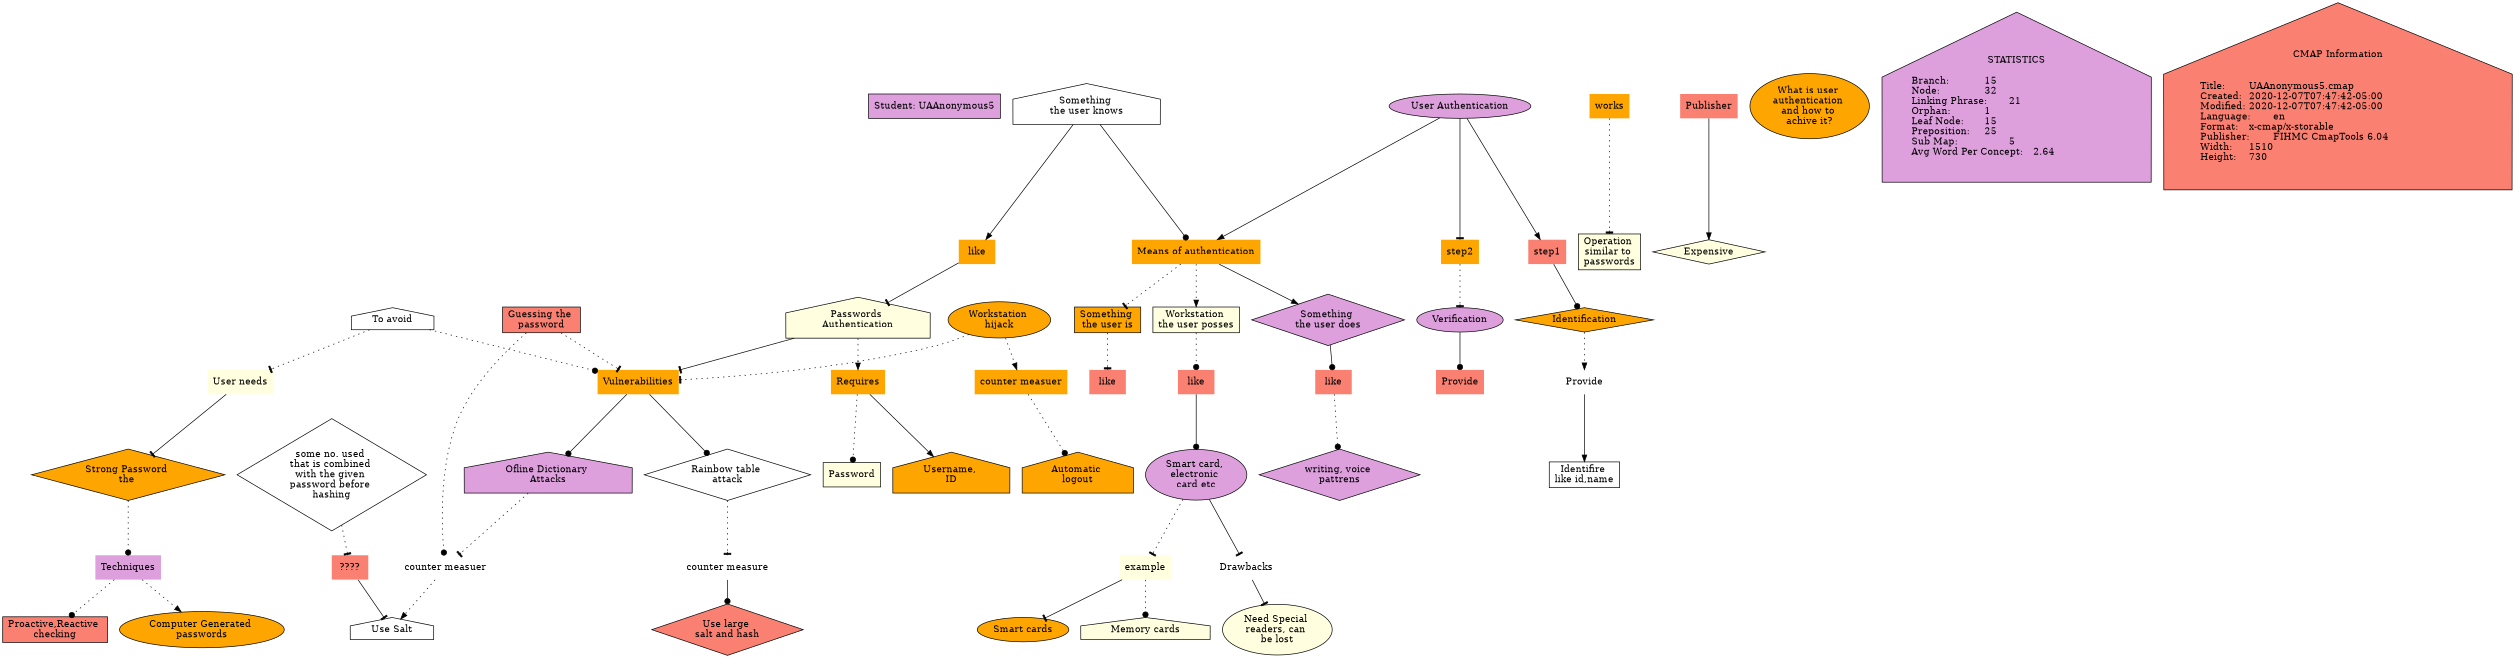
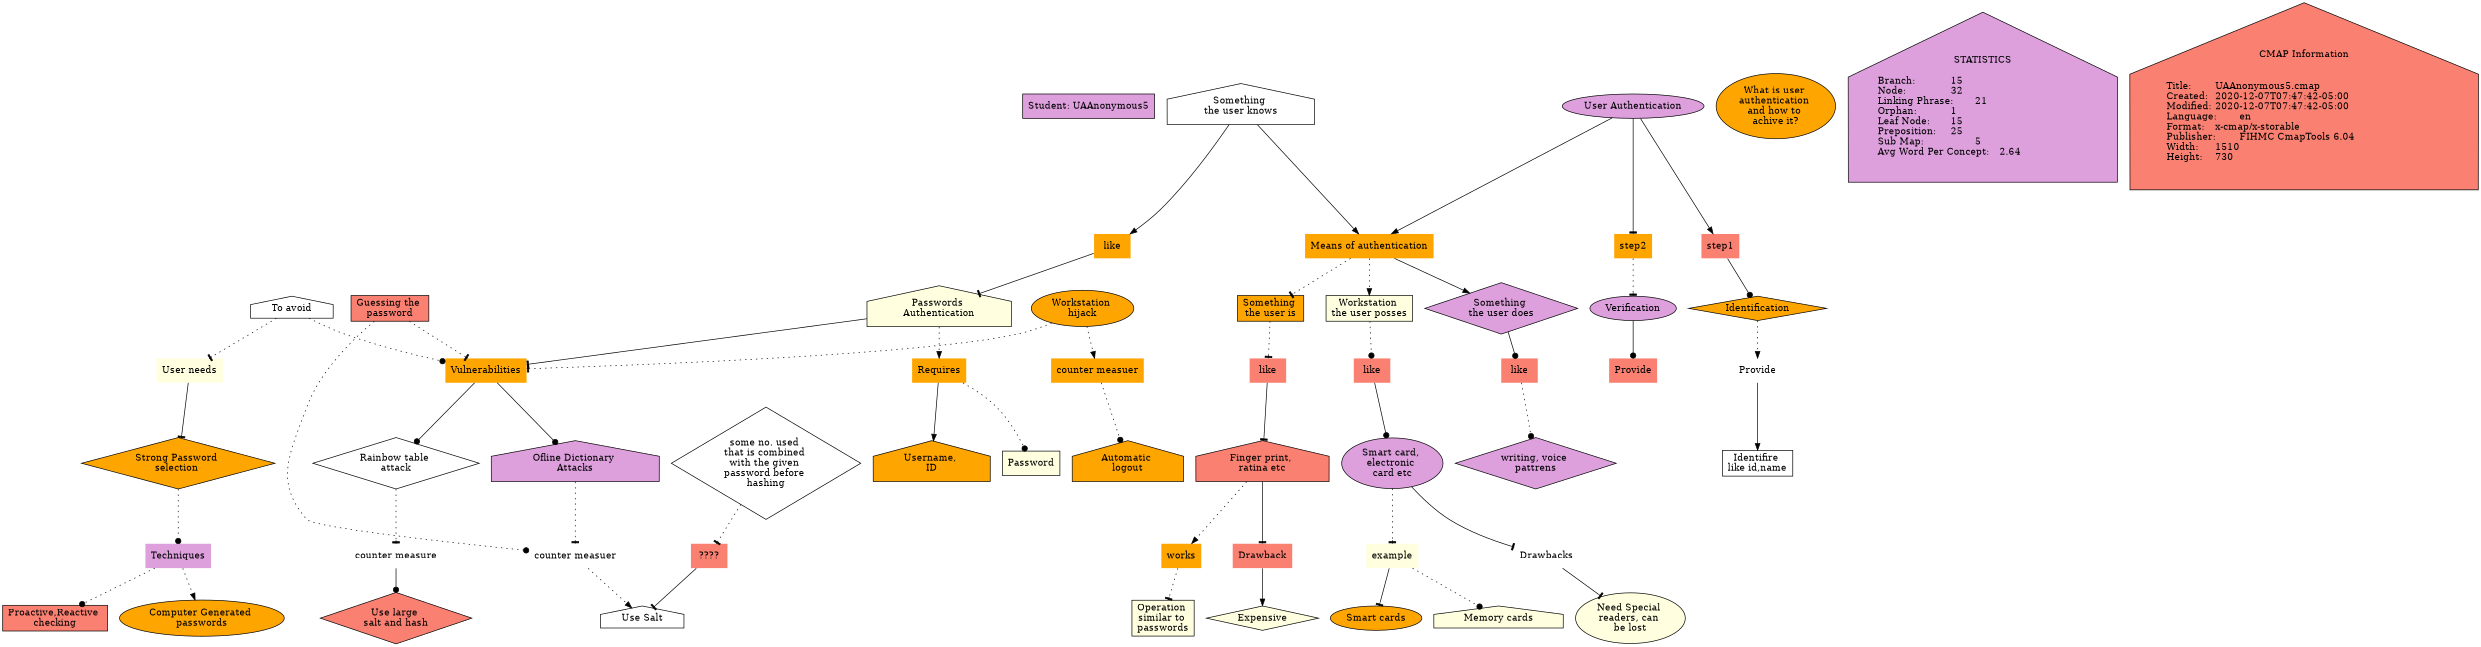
  digraph {
    node [fillcolor=orange shape=none style=filled]
    edge [arrowhead=tee constraint=true style=dotted]
    n1 [fillcolor=plum label="Student: UAAnonymous5" shape=box]
    n2 [fillcolor=plum label=Techniques]
    n3 [label="Computer Generated \npasswords" shape=ellipse]
    n4 [fillcolor=salmon label="Proactive,Reactive \nchecking" shape=box]
    n5 [fillcolor=plum label="Smart card, \nelectronic \ncard etc" shape=ellipse]
    n6 [fillcolor=lightyellow label=example]
    n7 [fillcolor=white label=Drawbacks]
    n8 [fillcolor=lightyellow label="Memory cards\n" shape=house]
    n9 [label="Smart cards\n" shape=ellipse]
    n10 [fillcolor=lightyellow label="Need Special \nreaders, can \nbe lost" shape=ellipse]
    n11 [label=Identification shape=diamond]
    n12 [fillcolor=white label=Provide]
    n13 [fillcolor=white label="Identifire \nlike id,name\n" shape=box]
    n14 [fillcolor=lightyellow label="User needs\n"]
-   n15 [label="Strong Password \nthe \n" shape=diamond]
+   n15 [label="Strong Password \nselection \n" shape=diamond]
+   n16 [fillcolor=salmon label="Finger print, \nratina etc\n" shape=house]
    n17 [label=works]
-   n18 [fillcolor=salmon label=Publisher]
+   n18 [fillcolor=salmon label=Drawback]
    n19 [fillcolor=lightyellow label="Operation \nsimilar to \npasswords" shape=box]
    n20 [fillcolor=lightyellow label=Expensive shape=diamond]
    n21 [label=step2]
    n22 [fillcolor=plum label=Verification shape=ellipse]
    n23 [fillcolor=salmon label=Provide]
    n24 [fillcolor=white label="To avoid" shape=house]
    n25 [label=Vulnerabilities]
    n26 [fillcolor=white label="Rainbow table \nattack" shape=diamond]
    n27 [fillcolor=plum label="Ofline Dictionary \nAttacks" shape=house]
    n28 [fillcolor=white label="counter measure\n"]
    n29 [fillcolor=white label="counter measuer\n"]
    n30 [label="Something \nthe user is\n" shape=box]
    n31 [fillcolor=salmon label=like]
    n32 [label="Means of authentication\n"]
    n33 [fillcolor=lightyellow label="Workstation \nthe user posses\n" shape=box]
    n34 [fillcolor=plum label="Something \nthe user does\n" shape=diamond]
    n35 [fillcolor=salmon label=like]
    n36 [fillcolor=salmon label=like]
    n37 [fillcolor=white label="Something \nthe user knows\n" shape=house]
    n38 [label=like]
    n39 [fillcolor=lightyellow label="Passwords \nAuthentication" shape=house]
    n40 [fillcolor=salmon label="Use large \nsalt and hash\n" shape=diamond]
    n41 [fillcolor=salmon label="????"]
    n42 [fillcolor=white label="Use Salt" shape=house]
    n43 [label=Requires]
    n44 [label="Username, \nID" shape=house]
    n45 [fillcolor=lightyellow label=Password shape=box]
    n46 [fillcolor=plum label="User Authentication\n" shape=ellipse]
    n47 [fillcolor=salmon label=step1]
    n48 [fillcolor=salmon label="Guessing the \npassword" shape=box]
    n49 [fillcolor=plum label="writing, voice \npattrens" shape=diamond]
    n50 [label="counter measuer\n"]
    n51 [label="Automatic \nlogout" shape=house]
    n52 [label="Workstation \nhijack" shape=ellipse]
    n53 [fillcolor=white label="some no. used \nthat is combined \nwith the given \npassword before \nhashing" shape=diamond]
    n54 [label="What is user \nauthentication \nand how to \nachive it?\n" shape=ellipse]
    n55 [Gsplines=true fillcolor=plum label="STATISTICS\n\lBranch:		15\lNode:		32\lLinking Phrase:	21\lOrphan:		1\lLeaf Node:	15\lPreposition:	25\lSub Map:		5\lAvg Word Per Concept:	2.64\l" shape=house]
    n56 [Gsplines=true fillcolor=salmon label="CMAP Information\n\n\lTitle:	UAAnonymous5.cmap\lCreated:	2020-12-07T07:47:42-05:00\lModified:	2020-12-07T07:47:42-05:00\lLanguage:	en\lFormat:	x-cmap/x-storable\lPublisher:	FIHMC CmapTools 6.04\lWidth:	1510\lHeight:	730\l" shape=house]
    n2 -> n3 [arrowhead=normal]
    n2 -> n4 [arrowhead=dot]
    n5 -> n6
    n5 -> n7 [style=solid]
    n6 -> n8 [arrowhead=dot]
    n6 -> n9 [style=solid]
    n7 -> n10 [style=solid]
    n11 -> n12 [arrowhead=normal]
    n12 -> n13 [arrowhead=normal style=solid]
    n14 -> n15 [style=solid]
    n15 -> n2 [arrowhead=dot]
+   n16 -> n17 [arrowhead=normal]
+   n16 -> n18 [style=solid]
    n17 -> n19
    n18 -> n20 [arrowhead=normal style=solid]
    n21 -> n22
    n22 -> n23 [arrowhead=dot style=solid]
    n24 -> n14
    n24 -> n25 [arrowhead=dot]
    n25 -> n26 [arrowhead=dot style=solid]
    n25 -> n27 [arrowhead=dot style=solid]
    n26 -> n28
    n27 -> n29
    n28 -> n40 [arrowhead=dot style=solid]
    n29 -> n42 [arrowhead=normal]
    n30 -> n31
+   n31 -> n16 [style=solid]
    n32 -> n30
    n32 -> n33 [arrowhead=normal]
    n32 -> n34 [arrowhead=normal style=solid]
    n33 -> n35 [arrowhead=dot]
    n34 -> n36 [arrowhead=dot style=solid]
    n35 -> n5 [arrowhead=dot style=solid]
    n36 -> n49 [arrowhead=dot]
-   n37 -> n32 [arrowhead=dot style=solid]
+   n37 -> n32 [arrowhead=normal style=solid]
    n37 -> n38 [arrowhead=normal style=solid]
    n38 -> n39 [style=solid]
    n39 -> n25 [style=solid]
    n39 -> n43 [arrowhead=normal]
    n41 -> n42 [style=solid]
    n43 -> n44 [arrowhead=normal style=solid]
    n43 -> n45 [arrowhead=dot]
    n46 -> n21 [style=solid]
    n46 -> n32 [arrowhead=normal style=solid]
    n46 -> n47 [arrowhead=normal style=solid]
    n47 -> n11 [arrowhead=dot style=solid]
    n48 -> n25
    n48 -> n29 [arrowhead=dot]
    n50 -> n51 [arrowhead=dot]
    n52 -> n25
    n52 -> n50 [arrowhead=normal]
    n53 -> n41
  }
